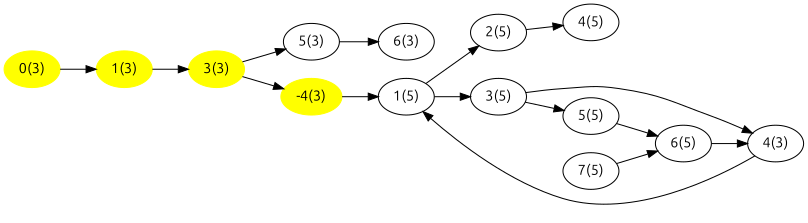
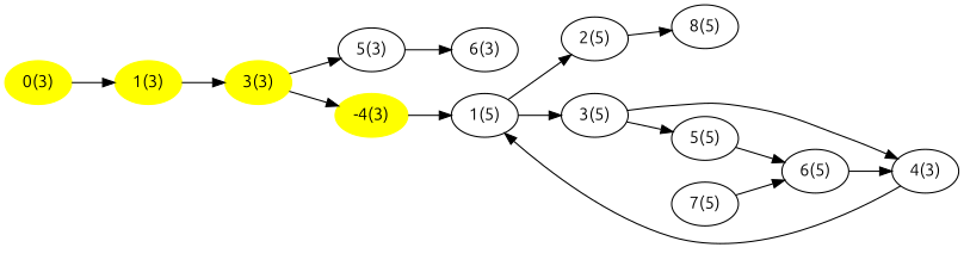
  digraph {
    fontname=Ubuntu
    rankdir=LR
    node [fontname=Ubuntu]
    edge [fontname=Ubuntu]
    n1 [color=yellow label="0(3)" style=filled]
    n2 [color=yellow label="1(3)" style=filled]
    n3 [color=yellow label="3(3)" style=filled]
    n4 [label="5(3)"]
    n5 [color=yellow label="-4(3)" style=filled]
    n6 [label="6(3)"]
    n7 [label="1(5)"]
    n8 [label="2(5)"]
    n9 [label="3(5)"]
    n10 [label="4(3)"]
-   n11 [label="4(5)"]
+   n11 [label="8(5)"]
    n12 [label="5(5)"]
    n13 [label="7(5)"]
    n14 [label="6(5)"]
    n1 -> n2
    n2 -> n3
    n3 -> n4
    n3 -> n5
    n4 -> n6
    n5 -> n7
    n7 -> n8
    n7 -> n9
    n8 -> n11
    n9 -> n10
    n9 -> n12
    n10 -> n7
    n12 -> n14
    n13 -> n14
    n14 -> n10
  }
